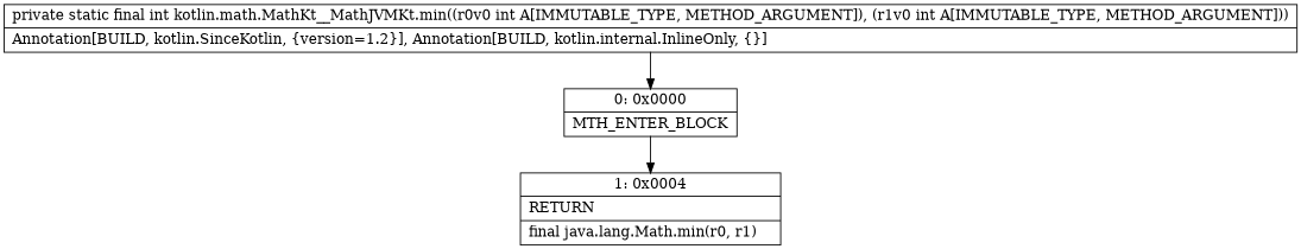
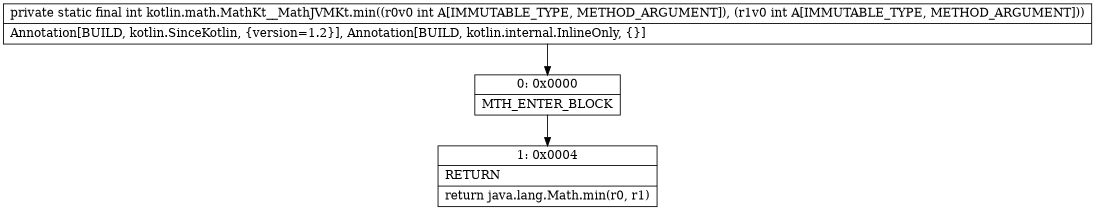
  digraph {
    node [shape=record]
    n1 [label="{0\:\ 0x0000|MTH_ENTER_BLOCK\l}"]
-   n2 [label="{1\:\ 0x0004|RETURN\l|final java.lang.Math.min(r0, r1)\l}"]
+   n2 [label="{1\:\ 0x0004|RETURN\l|return java.lang.Math.min(r0, r1)\l}"]
    n3 [label="{private static final int kotlin.math.MathKt__MathJVMKt.min((r0v0 int A[IMMUTABLE_TYPE, METHOD_ARGUMENT]), (r1v0 int A[IMMUTABLE_TYPE, METHOD_ARGUMENT]))  | Annotation[BUILD, kotlin.SinceKotlin, \{version=1.2\}], Annotation[BUILD, kotlin.internal.InlineOnly, \{\}]\l}"]
    n1 -> n2
    n3 -> n1
  }
